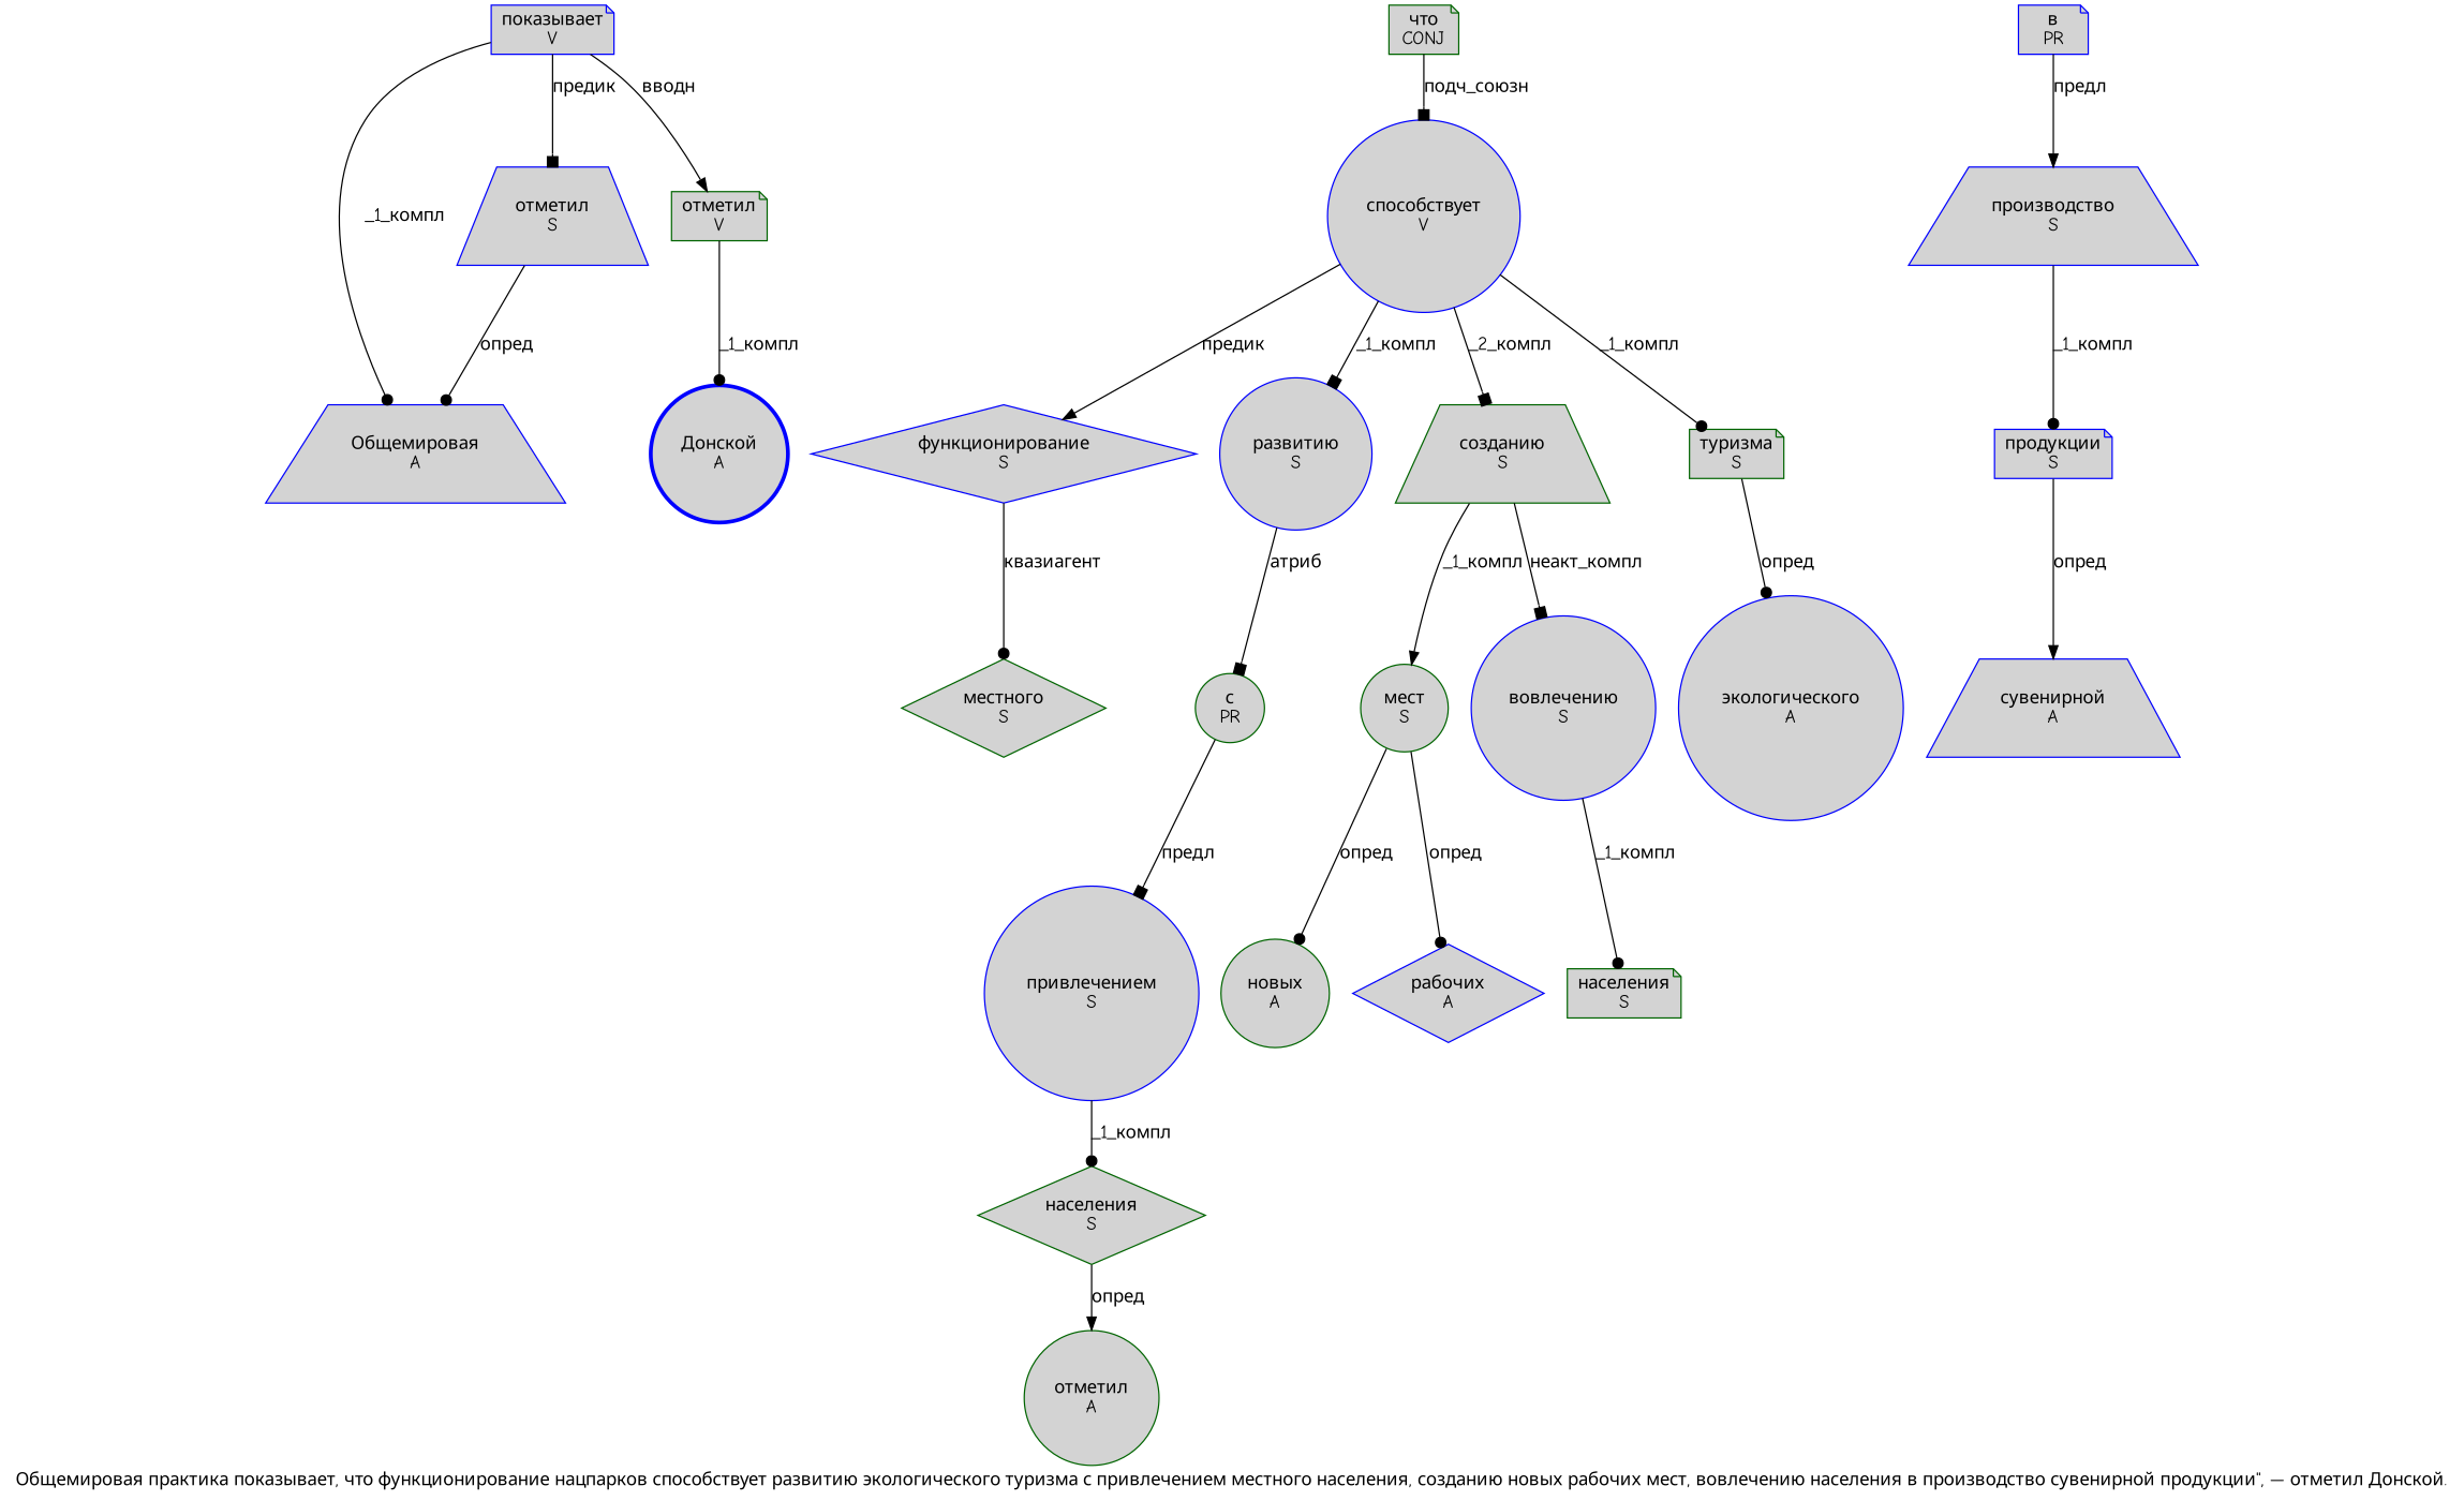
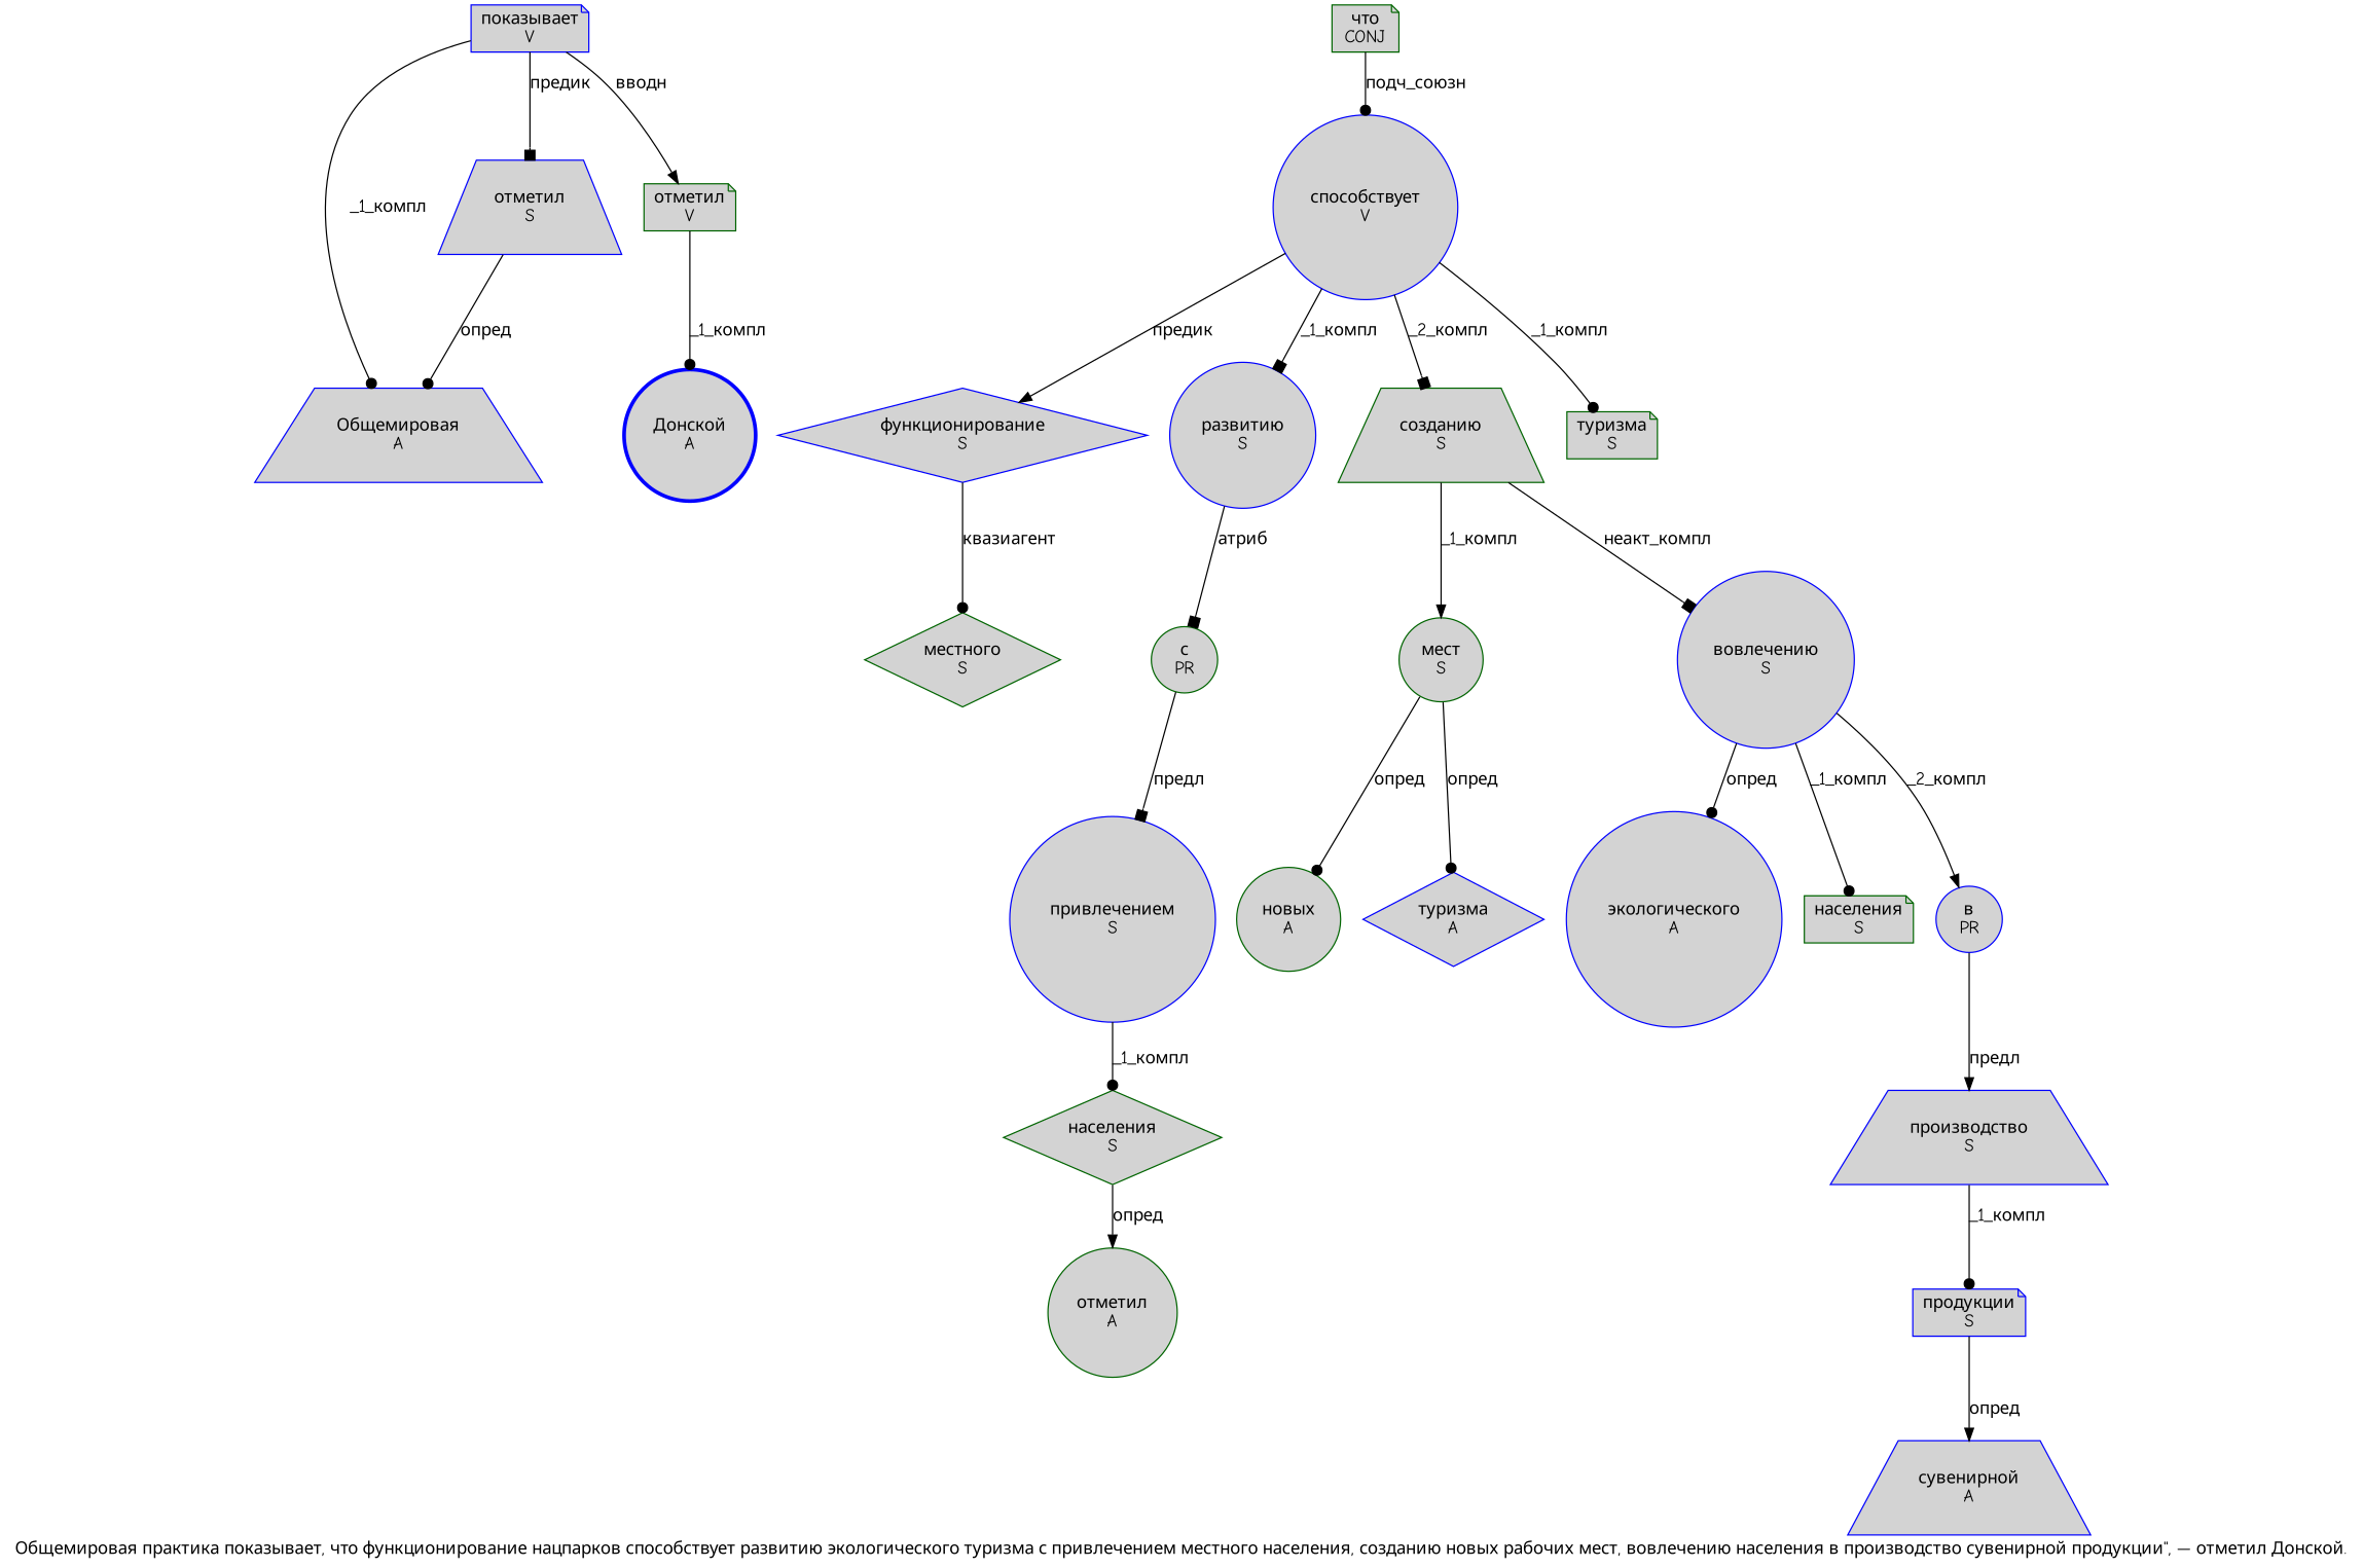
  digraph {
    fontname="Comic Neue"
    label="Общемировая практика показывает, что функционирование нацпарков способствует развитию экологического туризма с привлечением местного населения, созданию новых рабочих мест, вовлечению населения в производство сувенирной продукции\", — отметил Донской."
    node [color=blue fillcolor=lightgray fontname="Comic Neue" penwidth=1 shape=circle style=filled]
    edge [arrowhead=dot fontname="Comic Neue"]
    n1 [label="Общемировая\nA" shape=trapezium]
    n2 [label="отметил\nS" shape=trapezium]
    n3 [label="показывает\nV" shape=note]
    n4 [color=darkgreen label="отметил\nV" shape=note]
    n5 [color=darkgreen label="что\nCONJ" shape=note]
    n6 [label="способствует\nV"]
    n7 [label="Донской\nA" penwidth=3]
    n8 [label="функционирование\nS" shape=diamond]
    n9 [label="развитию\nS"]
    n10 [color=darkgreen label="созданию\nS" shape=trapezium]
    n11 [color=darkgreen label="туризма\nS" shape=note]
    n12 [color=darkgreen label="местного\nS" shape=diamond]
    n13 [color=darkgreen label="с\nPR"]
    n14 [color=darkgreen label="мест\nS"]
    n15 [label="вовлечению\nS"]
    n16 [label="экологического\nA"]
    n17 [label="привлечением\nS"]
    n18 [color=darkgreen label="населения\nS" shape=diamond]
    n19 [color=darkgreen label="отметил\nA"]
    n20 [color=darkgreen label="новых\nA"]
-   n21 [label="рабочих\nA" shape=diamond]
+   n21 [label="туризма\nA" shape=diamond]
    n22 [color=darkgreen label="населения\nS" shape=note]
-   n23 [label="в\nPR" shape=note]
+   n23 [label="в\nPR"]
    n24 [label="производство\nS" shape=trapezium]
    n25 [label="продукции\nS" shape=note]
    n26 [label="сувенирной\nA" shape=trapezium]
    n2 -> n1 [label="опред"]
    n3 -> n1 [label="_1_компл"]
    n3 -> n2 [arrowhead=box label="предик"]
    n3 -> n4 [arrowhead=normal label="вводн"]
    n4 -> n7 [label="_1_компл"]
-   n5 -> n6 [arrowhead=box label="подч_союзн"]
+   n5 -> n6 [label="подч_союзн"]
    n6 -> n8 [arrowhead=normal label="предик"]
    n6 -> n9 [arrowhead=box label="_1_компл"]
    n6 -> n10 [arrowhead=box label="_2_компл"]
    n6 -> n11 [label="_1_компл"]
    n8 -> n12 [label="квазиагент"]
    n9 -> n13 [arrowhead=box label="атриб"]
    n10 -> n14 [arrowhead=normal label="_1_компл"]
    n10 -> n15 [arrowhead=box label="неакт_компл"]
-   n11 -> n16 [label="опред"]
+   n15 -> n16 [label="опред"]
    n13 -> n17 [arrowhead=box label="предл"]
    n14 -> n20 [label="опред"]
    n14 -> n21 [label="опред"]
    n15 -> n22 [label="_1_компл"]
+   n15 -> n23 [arrowhead=normal label="_2_компл"]
    n17 -> n18 [label="_1_компл"]
    n18 -> n19 [arrowhead=normal label="опред"]
    n23 -> n24 [arrowhead=normal label="предл"]
    n24 -> n25 [label="_1_компл"]
    n25 -> n26 [arrowhead=normal label="опред"]
  }
